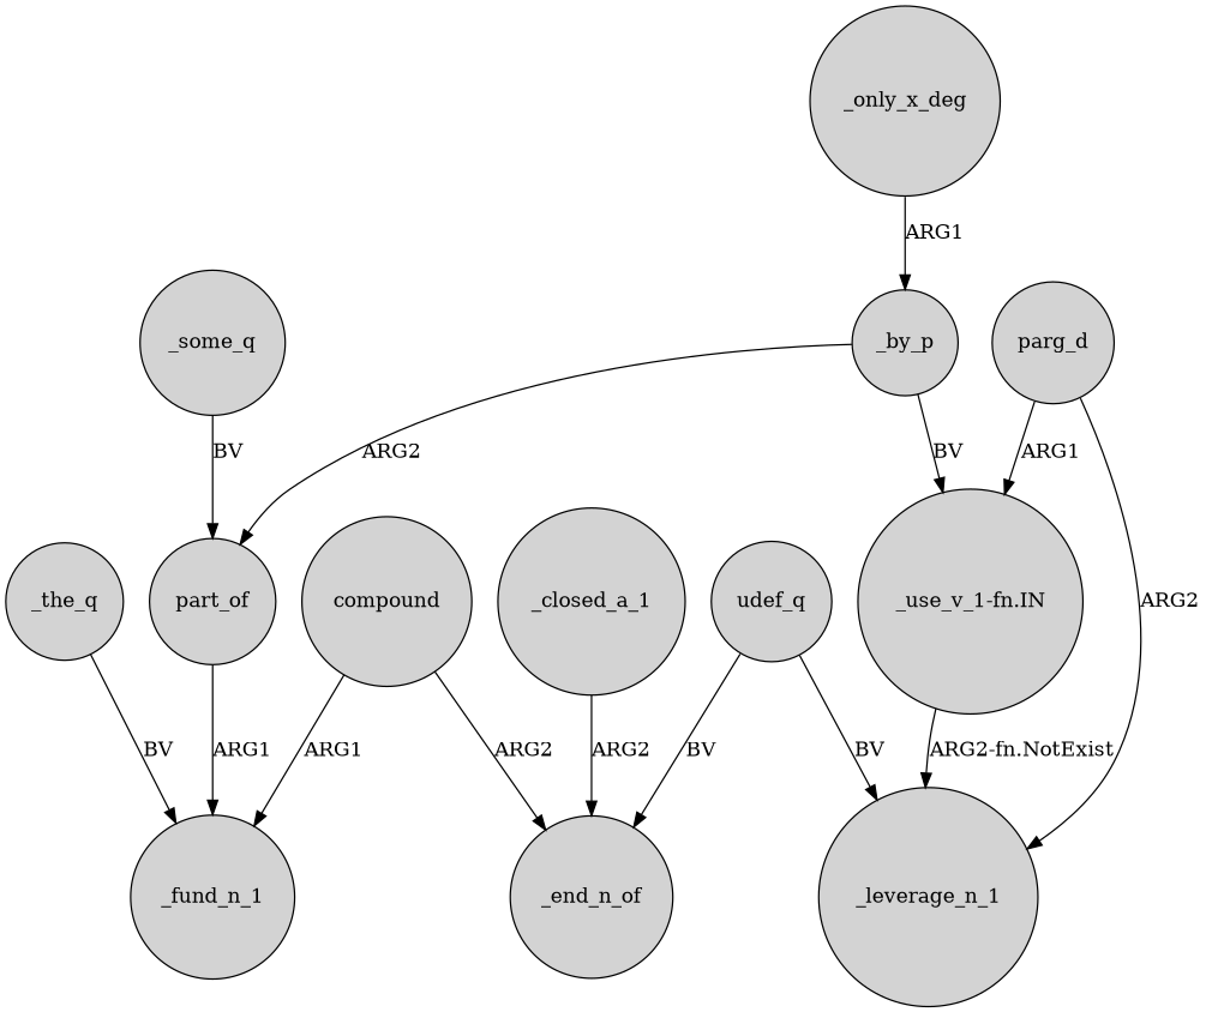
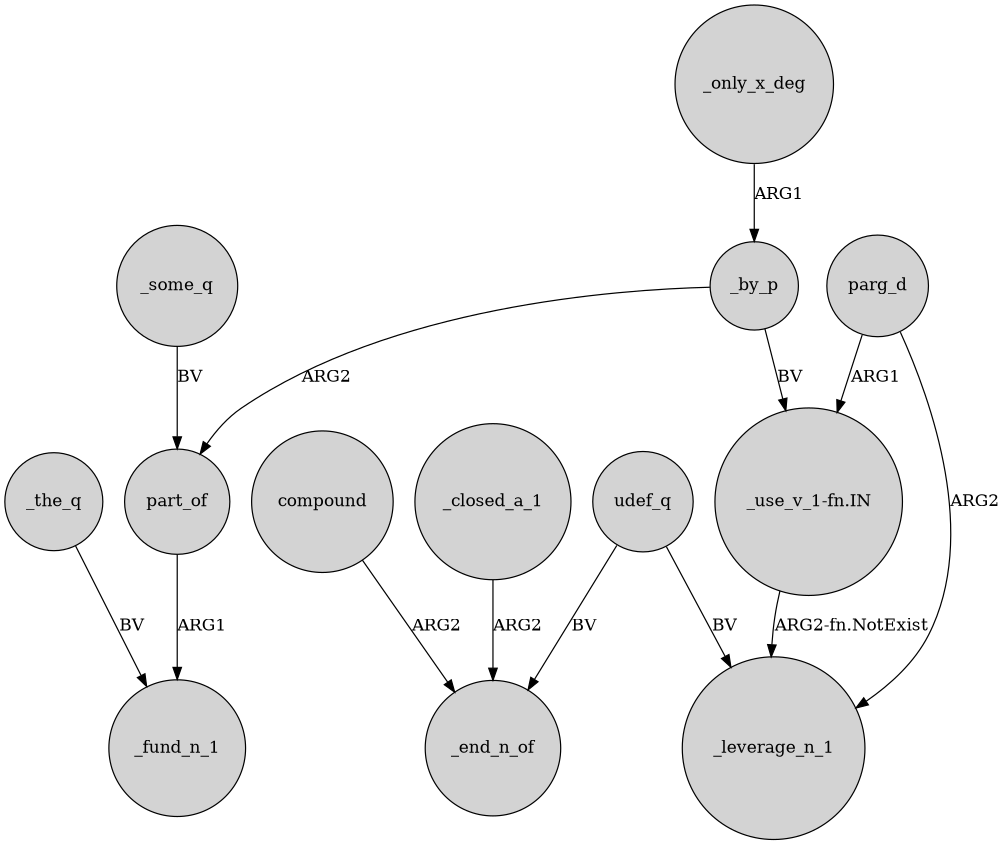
  digraph {
    node [shape=circle style=filled]
    part_of
    _fund_n_1
    _by_p
    "_use_v_1-fn.IN"
    _leverage_n_1
    udef_q
    _end_n_of
    compound
    parg_d
    _only_x_deg
    _the_q
    _closed_a_1
    _some_q
    part_of -> _fund_n_1 [label=ARG1]
    _by_p -> part_of [label=ARG2]
    _by_p -> "_use_v_1-fn.IN" [label=BV]
    "_use_v_1-fn.IN" -> _leverage_n_1 [label="ARG2-fn.NotExist"]
    udef_q -> _leverage_n_1 [label=BV]
    udef_q -> _end_n_of [label=BV]
-   compound -> _fund_n_1 [label=ARG1]
    compound -> _end_n_of [label=ARG2]
    parg_d -> "_use_v_1-fn.IN" [label=ARG1]
    parg_d -> _leverage_n_1 [label=ARG2]
    _only_x_deg -> _by_p [label=ARG1]
    _the_q -> _fund_n_1 [label=BV]
    _closed_a_1 -> _end_n_of [label=ARG2]
    _some_q -> part_of [label=BV]
  }
